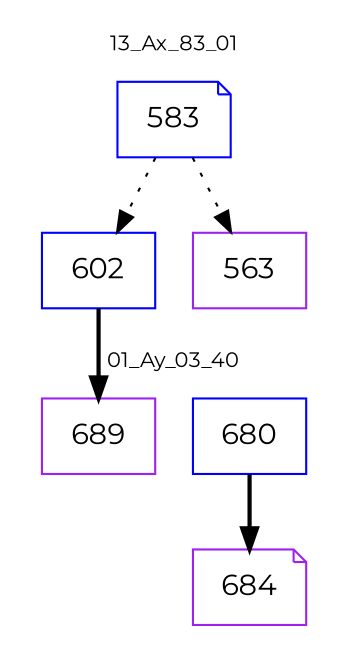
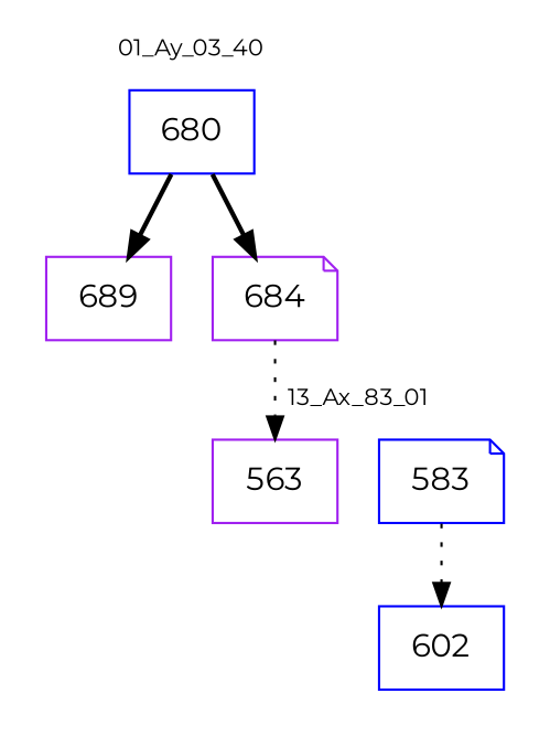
  digraph {
    fontname=Montserrat
    node [color=blue fontname=Montserrat shape=box]
    edge [color=black fontname=Montserrat style=bold]
    n1 [label=680]
    n2 [color=purple label=689]
    n3 [color=purple label=684 shape=note]
    n4 [label=583 shape=note]
    n5 [label=602]
    n6 [color=purple label=563]
    subgraph cluster_1 {
      color=white
      fontsize=10
      label="01_Ay_03_40"
      n1
      n2
      n3
    }
    subgraph cluster_2 {
      color=white
      fontsize=10
      label="13_Ax_83_01"
      n4
      n5
      n6
    }
-   n5 -> n2
+   n1 -> n2
    n1 -> n3
    n4 -> n5 [style=dotted]
-   n4 -> n6 [style=dotted]
+   n3 -> n6 [style=dotted]
  }
